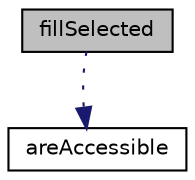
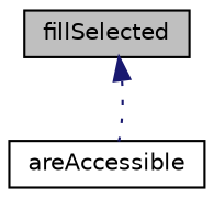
  digraph {
    rankdir=TB
    node [color=black fontname=Helvetica fontsize=10 shape=record style=filled]
    n1 [fillcolor=grey75 fontcolor=black height=0.2 label=fillSelected width=0.4]
    n2 [fillcolor=white height=0.2 label=areAccessible width=0.4]
-   n1 -> n2 [color=midnightblue fontname=Helvetica fontsize=10 labelfontname=Helvetica labelfontsize=10 style=dotted]
+   n2 -> n1 [color=midnightblue fontname=Helvetica fontsize=10 labelfontname=Helvetica labelfontsize=10 style=dotted]
  }
